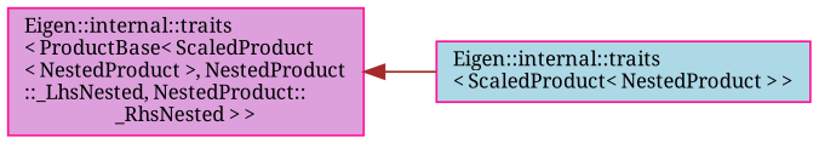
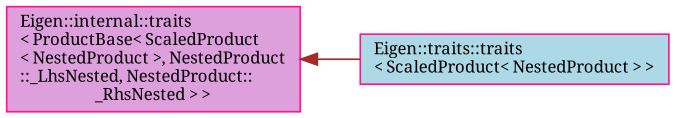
  digraph {
    rankdir=LR
    fontname="Noto Serif"
    node [color=deeppink fontname="Noto Serif" fontsize=10 shape=box style=filled]
-   n1 [fillcolor=lightblue fontcolor=black height=0.2 label="Eigen::internal::traits\l\< ScaledProduct\< NestedProduct \> \>" width=0.4]
+   n1 [fillcolor=lightblue fontcolor=black height=0.2 label="Eigen::traits::traits\l\< ScaledProduct\< NestedProduct \> \>" width=0.4]
    n2 [fillcolor=plum height=0.2 label="Eigen::internal::traits\l\< ProductBase\< ScaledProduct\l\< NestedProduct \>, NestedProduct\l::_LhsNested, NestedProduct::\l_RhsNested \> \>" width=0.4]
    n2 -> n1 [color=brown dir=back fontname="Noto Serif" fontsize=10 labelfontname=Helvetica labelfontsize=10 style=solid]
  }
